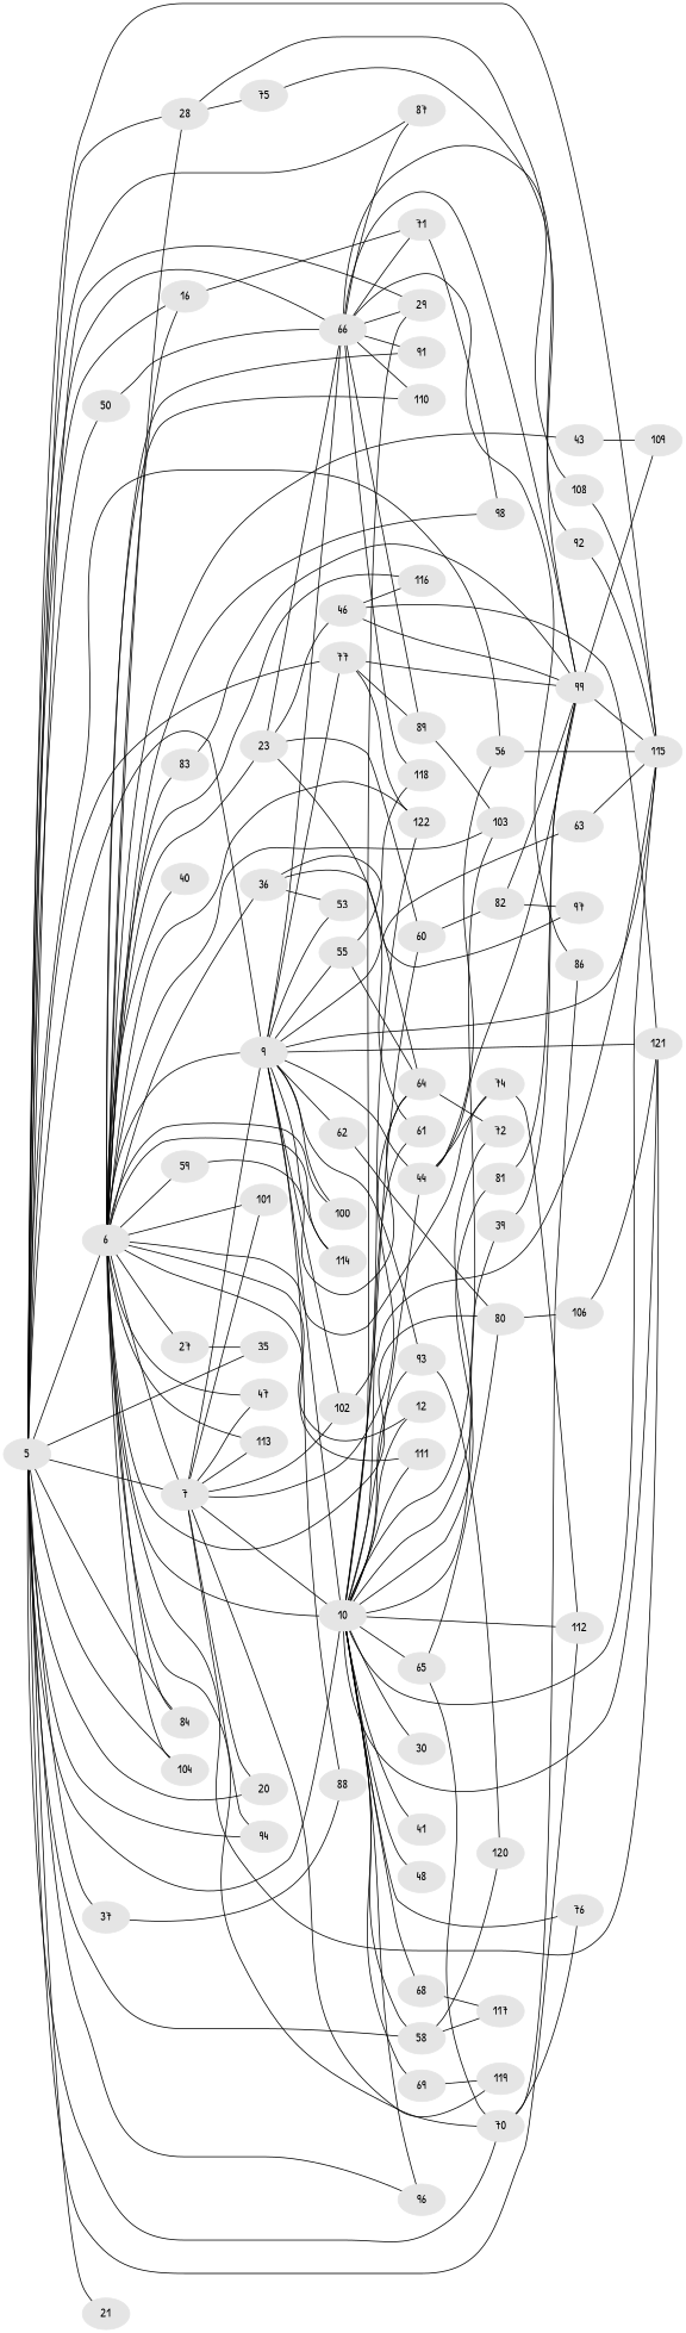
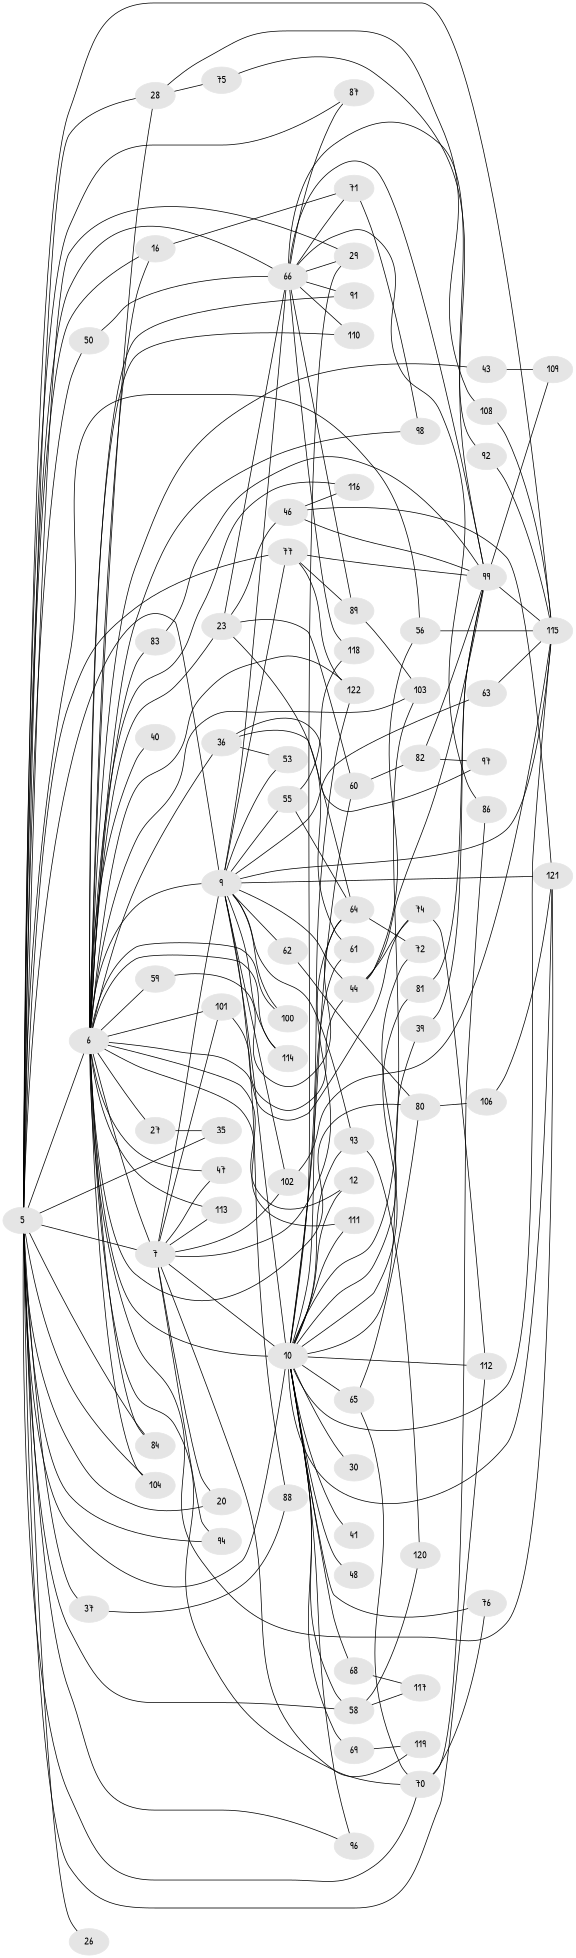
  graph {
    fontname="Patrick Hand"
    rankdir=LR
    node [color=gray90 fontname="Patrick Hand" style=filled]
    edge [fontname="Patrick Hand"]
    5 [super="+3"]
    6 [super="+4"]
    7 [super="+2"]
    9 [super="+8"]
    10 [super="+1"]
    16
    20
-   26 [label=21]
+   26
    28
    29
    35
    37
    50
    n14 [label=84]
    56 [super="+49"]
    58
    66 [super="+34+31"]
    70 [super="+52"]
    77 [super="+15+45"]
    87
    94
    96
    104
    112 [super="+24"]
    115 [super="+107+95"]
    23 [super="+13"]
    27
    36
    40
    n30 [label=12]
    43
    47
    59
    74
    80 [super="+51"]
    83
    91
    98
    100
    101
    103 [super="+12"]
    110
    111 [super="+105"]
    113
    114
    116
    121 [super="+79+84"]
    122 [super="+17"]
    64 [super="+21"]
    102 [super="+78"]
    119
    44
    53
    55 [super="+33"]
    62
    63
    88
    93
    30
    39
    41
    48
    60 [super="+57"]
    61
    65
    68
    69
    72
    76
    81
    71
    75
    108
    117
    120
    99 [super="+22+67"]
    118
    86
    89
    92
    46
    97
    109 [super="+85"]
    106
    82
    5 -- 6 [weight=4]
    5 -- 7 [weight=4]
    5 -- 9 [weight=4]
    5 -- 10 [weight=4]
    5 -- 16
    5 -- 20
    5 -- 26 [weight=2]
    5 -- 28
    5 -- 29
    5 -- 35
    5 -- 37 [weight=2]
    5 -- 50
    5 -- n14
    5 -- 56
    5 -- 58
    5 -- 66
    5 -- 70
    5 -- 77 [weight=2]
    5 -- 87
    5 -- 94
    5 -- 96
    5 -- 104
    5 -- 112
    5 -- 115 [weight=3]
    6 -- 7 [weight=4]
    6 -- 9 [weight=4]
    6 -- 10 [weight=4]
    6 -- 16
    6 -- 28
    6 -- n14
    6 -- 70
    6 -- 104
    6 -- 23 [weight=2]
    6 -- 27 [weight=2]
    6 -- 36
    6 -- 40 [weight=2]
    6 -- n30
    6 -- 43 [weight=2]
    6 -- 47
    6 -- 59 [weight=2]
    6 -- 74
    6 -- 80 [weight=2]
    6 -- 83
    6 -- 91
    6 -- 98
    6 -- 100
    6 -- 101
    6 -- 103
    6 -- 110
    6 -- 111 [weight=2]
    6 -- 113
    6 -- 114
    6 -- 116
    6 -- 121
    6 -- 122
    7 -- 9 [weight=4]
    7 -- 10 [weight=4]
    7 -- 20
    7 -- 94
    7 -- 47
    7 -- 101
    7 -- 113
    7 -- 64
    7 -- 102
    7 -- 119
    9 -- 10 [weight=4]
    9 -- 66 [weight=4]
    9 -- 77
    9 -- 115
    9 -- 100
    9 -- 114
    9 -- 121 [weight=3]
    9 -- 102
    9 -- 44
    9 -- 53
    9 -- 55 [weight=2]
    9 -- 62
    9 -- 63
    9 -- 88
    9 -- 93
    10 -- 29
    10 -- 58
    10 -- 96
    10 -- 112
    10 -- 115 [weight=4]
    10 -- n30
    10 -- 103
    10 -- 111
    10 -- 121
    10 -- 122
-   10 -- 44
+   101 -- 44
    10 -- 93
    10 -- 30 [weight=2]
    10 -- 39
    10 -- 41 [weight=2]
    10 -- 48
    10 -- 60 [weight=2]
    10 -- 61
    10 -- 65
    10 -- 68 [weight=2]
    10 -- 69 [weight=2]
    10 -- 72
    10 -- 76
    10 -- 81
    16 -- 71
    28 -- 75
    28 -- 108
    37 -- 88
    50 -- 66
    56 -- 115
    58 -- 117
    58 -- 120
    66 -- 29
    66 -- 87
    66 -- 91
    66 -- 110
    66 -- 71
    66 -- 99
    66 -- 118
    66 -- 86
    66 -- 89
    66 -- 92
    70 -- 76
    70 -- 86
    77 -- 122
    77 -- 99 [weight=2]
    77 -- 89
    23 -- 66
    23 -- 60
    23 -- 61
    23 -- 46
    27 -- 35
    36 -- 64
    36 -- 53
    36 -- 97
    43 -- 109 [weight=2]
    59 -- 64
    74 -- 112
    80 -- 106
    83 -- 99
    64 -- 72
    102 -- 115
    44 -- 56
    44 -- 74
    44 -- 99
    55 -- 64
    55 -- 118
    62 -- 80
    63 -- 115
    93 -- 120
    39 -- 99
    60 -- 82
    65 -- 70
    65 -- 80
    68 -- 117
    69 -- 119
    81 -- 99
    71 -- 98
    75 -- 99
    108 -- 115
    99 -- 115 [weight=2]
    99 -- 109
    89 -- 103
    92 -- 115
    46 -- 116
    46 -- 121
    46 -- 99
    106 -- 121
    82 -- 99
    82 -- 97
  }
